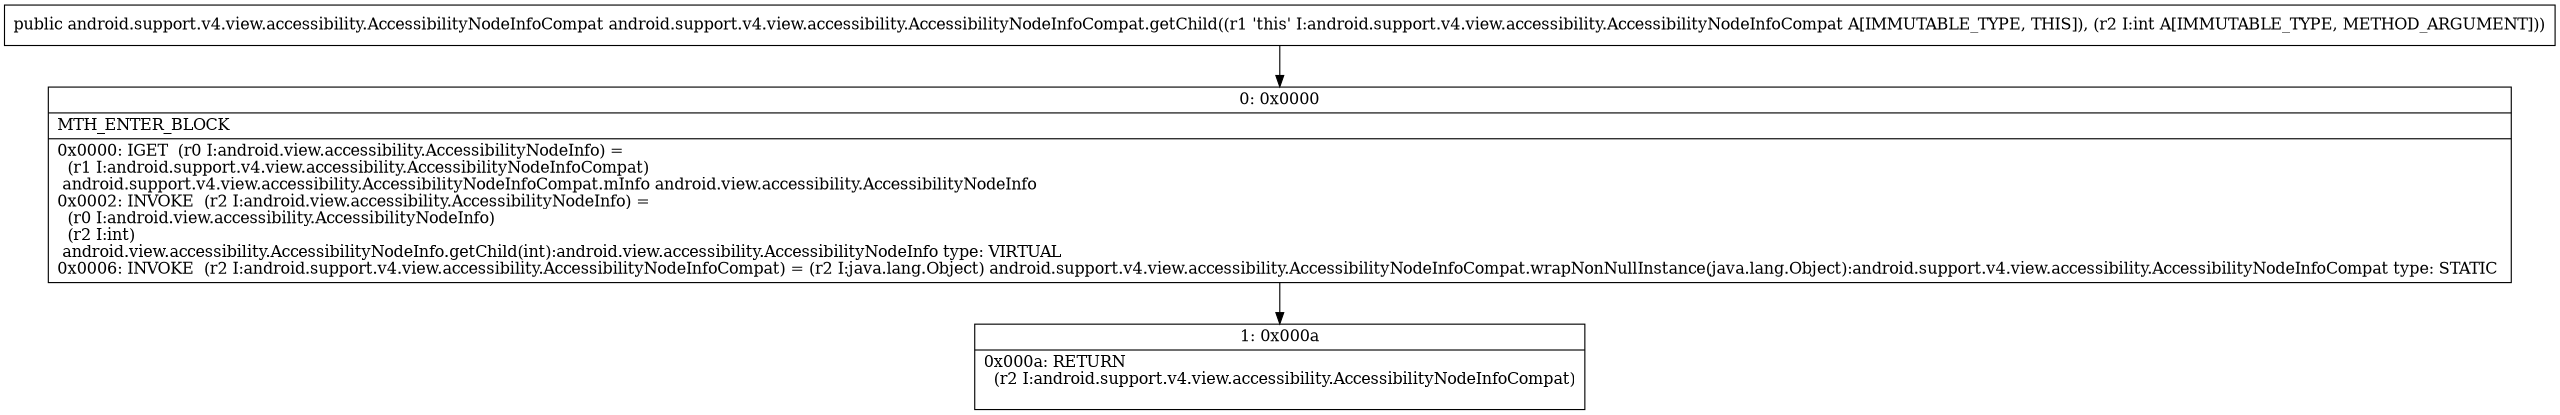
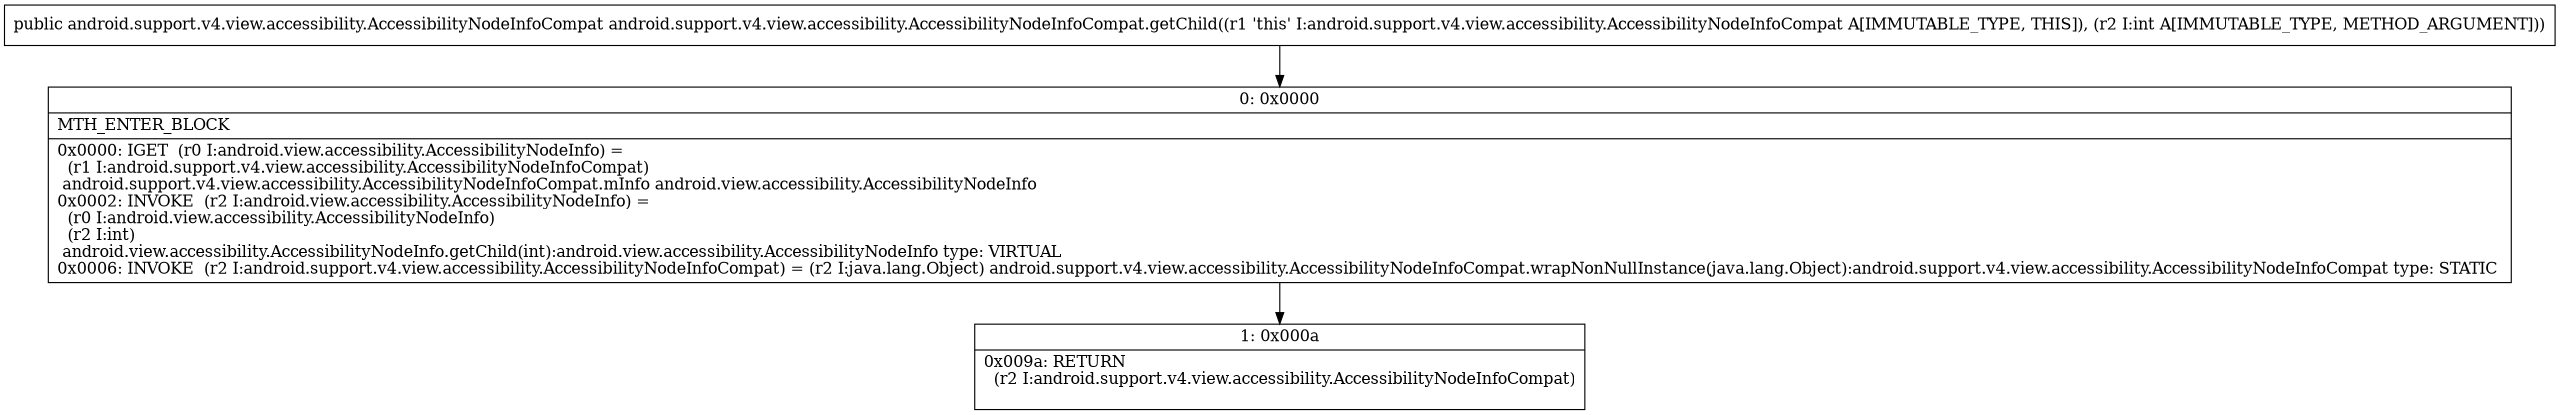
  digraph {
    node [shape=record]
    n1 [label="{0\:\ 0x0000|MTH_ENTER_BLOCK\l|0x0000: IGET  (r0 I:android.view.accessibility.AccessibilityNodeInfo) = \l  (r1 I:android.support.v4.view.accessibility.AccessibilityNodeInfoCompat)\l android.support.v4.view.accessibility.AccessibilityNodeInfoCompat.mInfo android.view.accessibility.AccessibilityNodeInfo \l0x0002: INVOKE  (r2 I:android.view.accessibility.AccessibilityNodeInfo) = \l  (r0 I:android.view.accessibility.AccessibilityNodeInfo)\l  (r2 I:int)\l android.view.accessibility.AccessibilityNodeInfo.getChild(int):android.view.accessibility.AccessibilityNodeInfo type: VIRTUAL \l0x0006: INVOKE  (r2 I:android.support.v4.view.accessibility.AccessibilityNodeInfoCompat) = (r2 I:java.lang.Object) android.support.v4.view.accessibility.AccessibilityNodeInfoCompat.wrapNonNullInstance(java.lang.Object):android.support.v4.view.accessibility.AccessibilityNodeInfoCompat type: STATIC \l}"]
-   n2 [label="{1\:\ 0x000a|0x000a: RETURN  \l  (r2 I:android.support.v4.view.accessibility.AccessibilityNodeInfoCompat)\l \l}"]
+   n2 [label="{1\:\ 0x000a|0x009a: RETURN  \l  (r2 I:android.support.v4.view.accessibility.AccessibilityNodeInfoCompat)\l \l}"]
    n3 [label="{public android.support.v4.view.accessibility.AccessibilityNodeInfoCompat android.support.v4.view.accessibility.AccessibilityNodeInfoCompat.getChild((r1 'this' I:android.support.v4.view.accessibility.AccessibilityNodeInfoCompat A[IMMUTABLE_TYPE, THIS]), (r2 I:int A[IMMUTABLE_TYPE, METHOD_ARGUMENT])) }"]
    n1 -> n2
    n3 -> n1
  }
